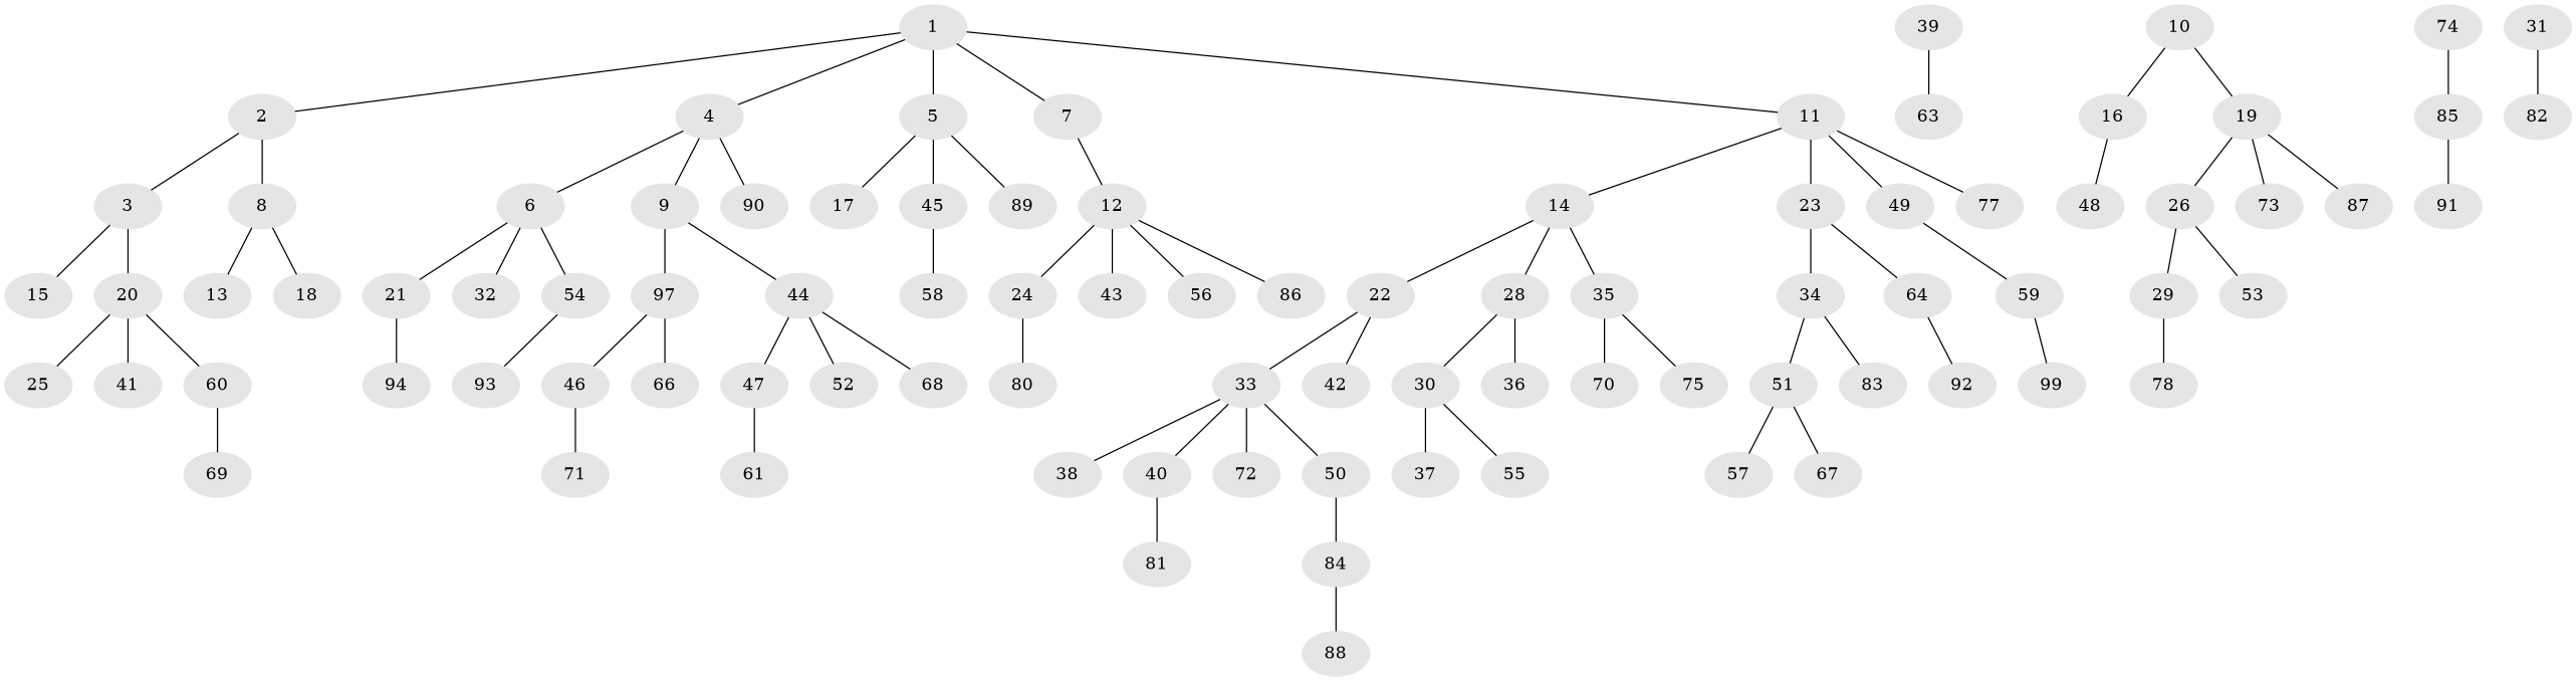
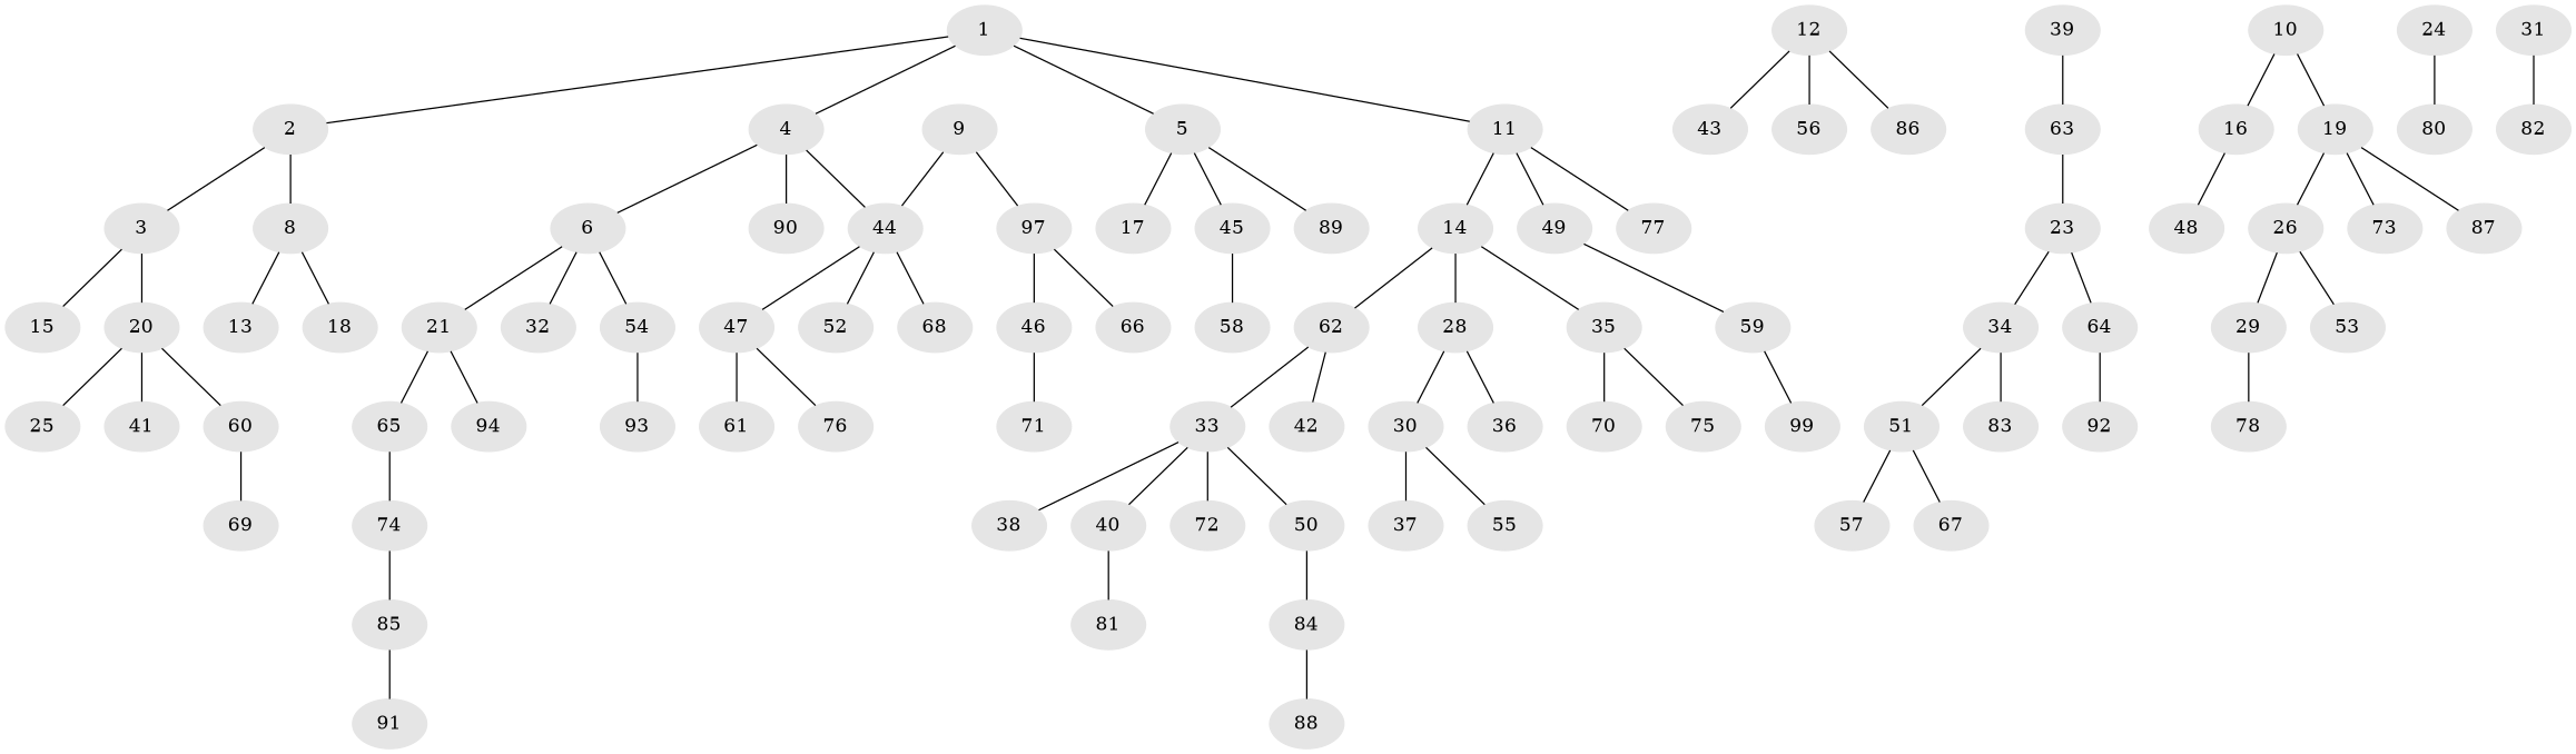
  graph {
    node [color=gray90 style=filled]
    1
    2
    4
    5
-   7
    11
    3
    8
    6
    9
    90
    17
    45
    89
    12
    14
    23
    49
    77
    15
    20
    13
    18
    25
    41
    60
    21
    32
    54
    n30 [label=97]
    44
    39
    63
    58
    10
    16
    19
+   65
    94
    93
    24
    43
    56
    86
    46
    66
    47
    52
    68
    48
    26
    73
    87
-   22
+   22 [label=62]
    28
    35
    34
    64
    59
    80
    33
    42
    30
    36
    70
    75
    29
    53
    69
    74
    38
    40
    72
    50
    51
    83
    92
    78
    71
    37
    55
    31
    82
    81
    57
    67
    84
    61
+   76
    n90 [label=99]
    88
    85
    91
    1 -- 2
    1 -- 4
    1 -- 5
-   1 -- 7
    1 -- 11
    2 -- 3
    2 -- 8
    4 -- 6
-   4 -- 9
+   4 -- 44
    4 -- 90
    5 -- 17
    5 -- 45
    5 -- 89
-   7 -- 12
    11 -- 14
-   11 -- 23
+   63 -- 23
    11 -- 49
    11 -- 77
    3 -- 15
    3 -- 20
    8 -- 13
    8 -- 18
    6 -- 21
    6 -- 32
    6 -- 54
    9 -- n30
    9 -- 44
    45 -- 58
-   12 -- 24
    12 -- 43
    12 -- 56
    12 -- 86
    14 -- 22
    14 -- 28
    14 -- 35
    23 -- 34
    23 -- 64
    49 -- 59
    20 -- 25
    20 -- 41
    20 -- 60
    60 -- 69
+   21 -- 65
    21 -- 94
    54 -- 93
    n30 -- 46
    n30 -- 66
    44 -- 47
    44 -- 52
    44 -- 68
    39 -- 63
    10 -- 16
    10 -- 19
    16 -- 48
    19 -- 26
    19 -- 73
    19 -- 87
+   65 -- 74
    24 -- 80
    46 -- 71
    47 -- 61
+   47 -- 76
    26 -- 29
    26 -- 53
    22 -- 33
    22 -- 42
    28 -- 30
    28 -- 36
    35 -- 70
    35 -- 75
    34 -- 51
    34 -- 83
    64 -- 92
    59 -- n90
    33 -- 38
    33 -- 40
    33 -- 72
    33 -- 50
    30 -- 37
    30 -- 55
    29 -- 78
    74 -- 85
    40 -- 81
    50 -- 84
    51 -- 57
    51 -- 67
    31 -- 82
    84 -- 88
    85 -- 91
  }
